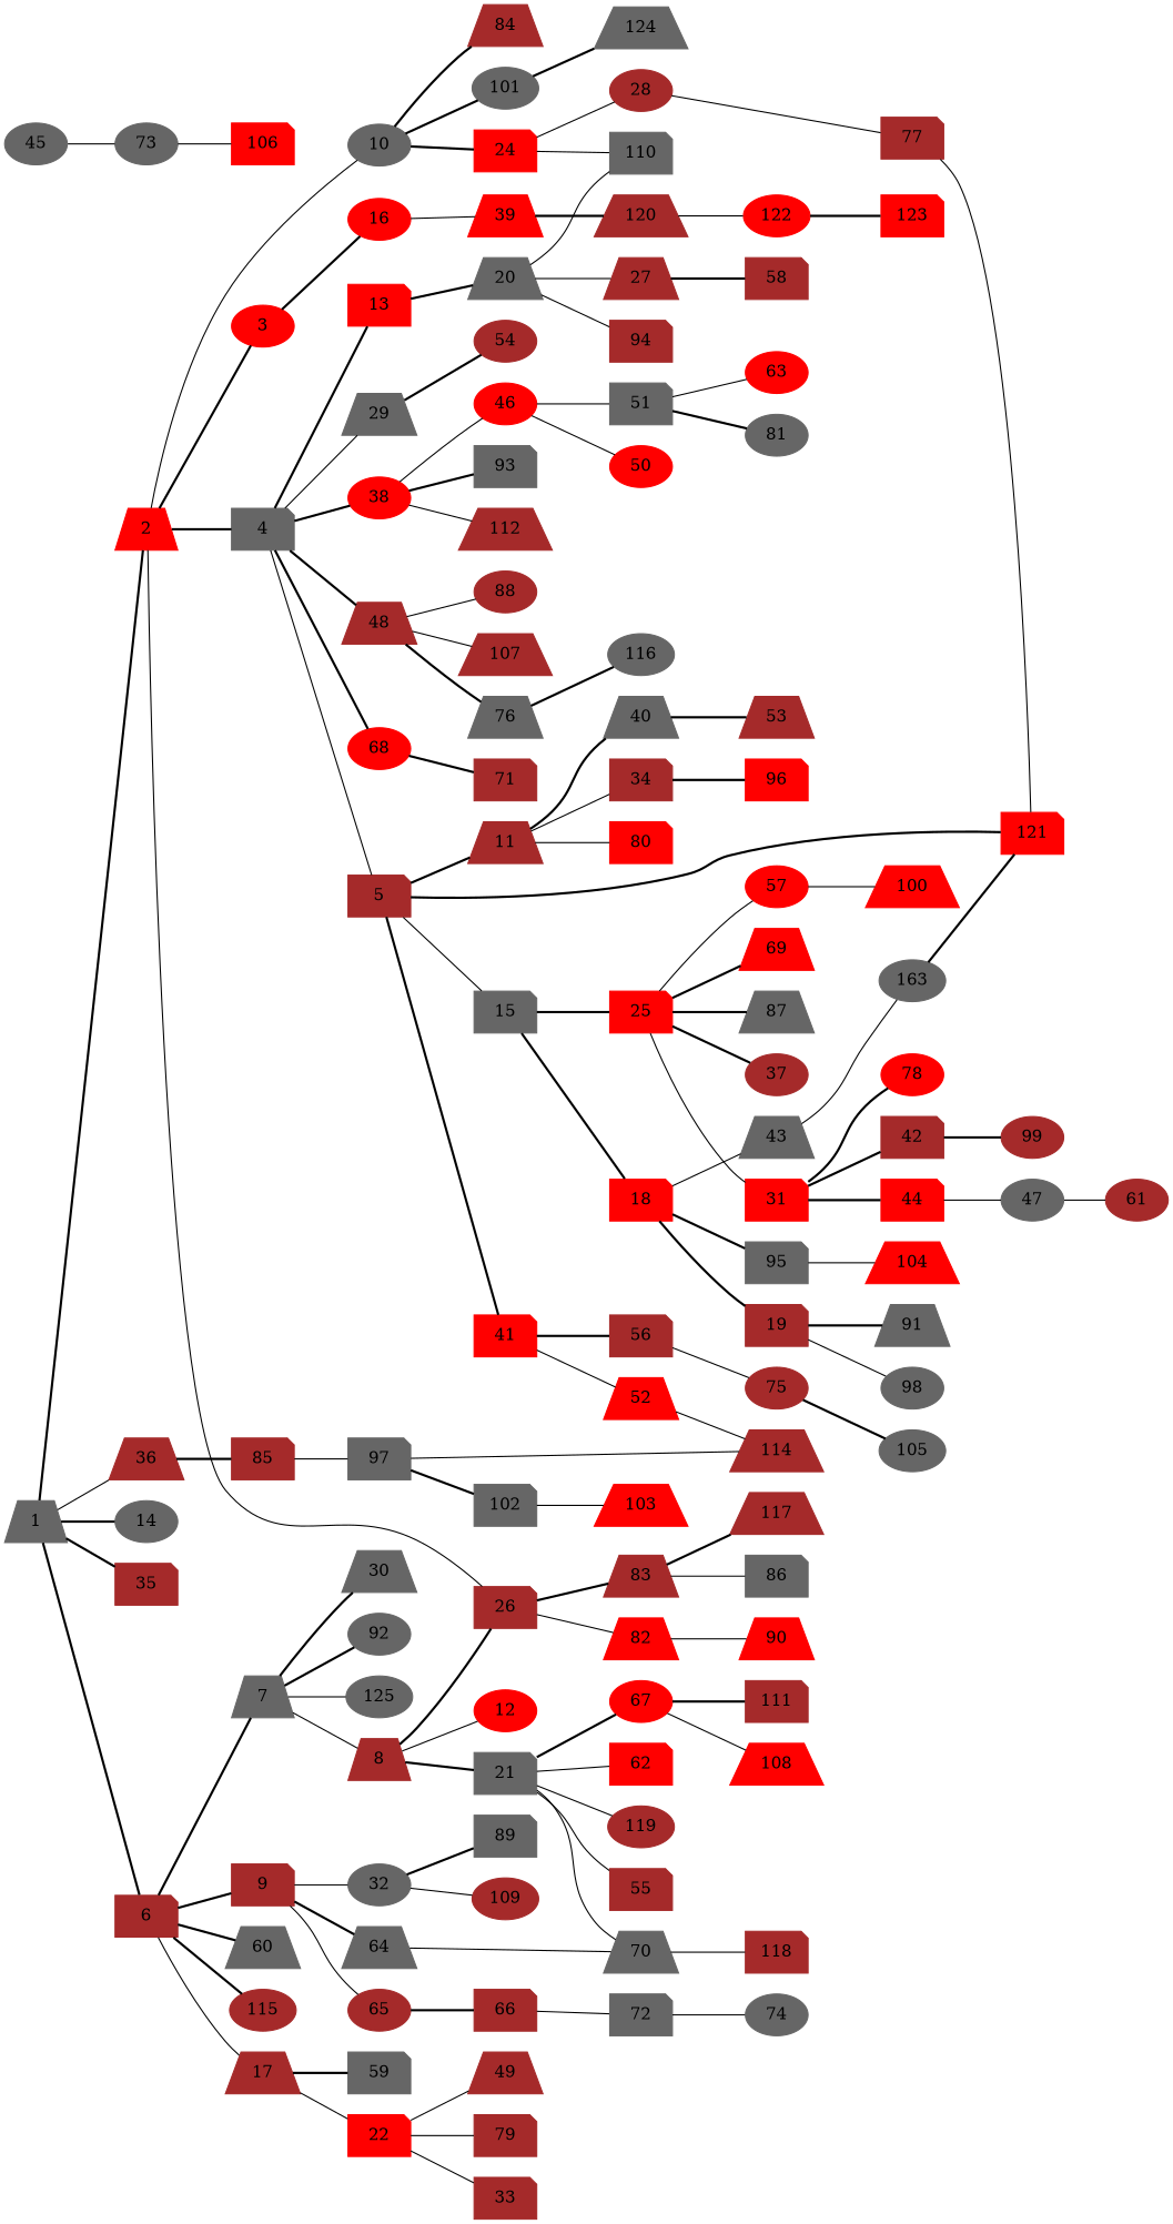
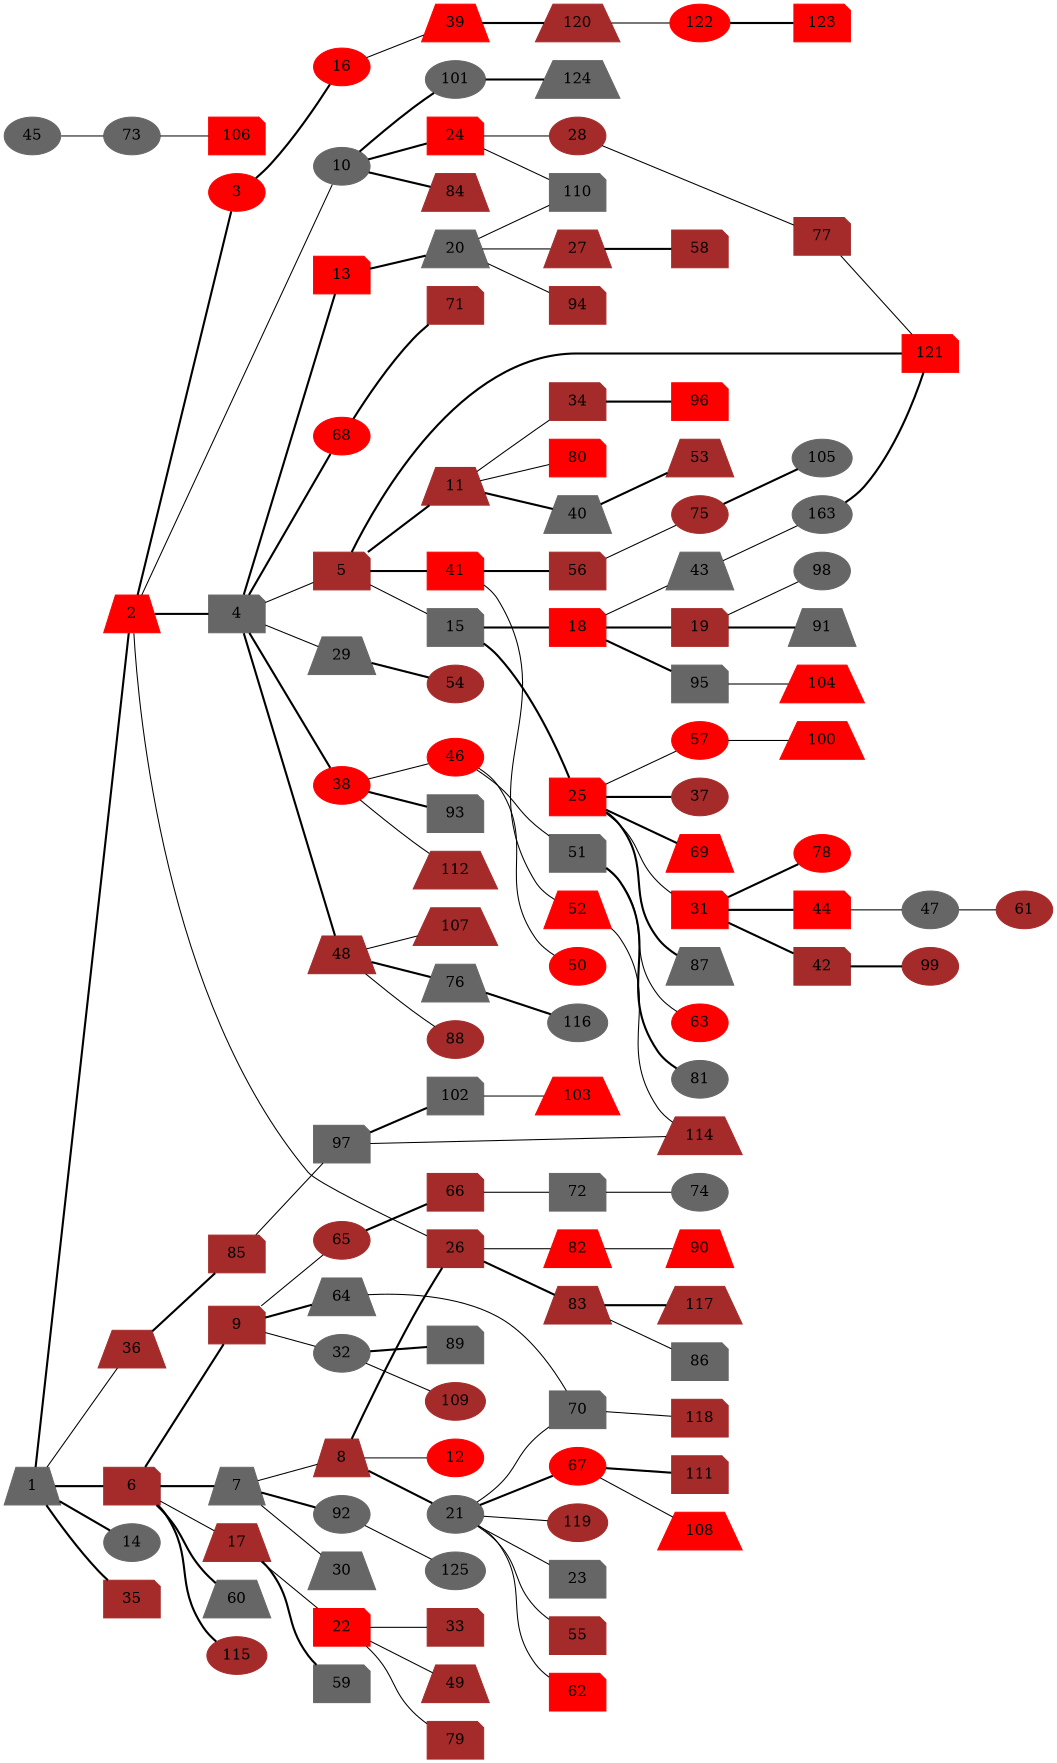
  graph {
    rankdir=LR
    node [color=brown shape=note style=filled]
    edge [style=solid]
    1 [color=gray40 shape=trapezium]
    2 [color=red shape=trapezium]
    6
    14 [color=gray40 shape=ellipse]
    35
    36 [shape=trapezium]
    3 [color=red shape=ellipse]
    4 [color=gray40]
    10 [color=gray40 shape=ellipse]
    26
    7 [color=gray40 shape=trapezium]
    9
    17 [shape=trapezium]
    60 [color=gray40 shape=trapezium]
    115 [shape=ellipse]
    85
    16 [color=red shape=ellipse]
    5
    13 [color=red]
    29 [color=gray40 shape=trapezium]
    38 [color=red shape=ellipse]
    48 [shape=trapezium]
    68 [color=red shape=ellipse]
    24 [color=red]
    84 [shape=trapezium]
    101 [color=gray40 shape=ellipse]
    82 [color=red shape=trapezium]
    83 [shape=trapezium]
    39 [color=red shape=trapezium]
    11 [shape=trapezium]
    15 [color=gray40]
    41 [color=red]
    121 [color=red]
    20 [color=gray40 shape=trapezium]
    54 [shape=ellipse]
    46 [color=red shape=ellipse]
    93 [color=gray40]
    112 [shape=trapezium]
    76 [color=gray40 shape=trapezium]
    88 [shape=ellipse]
    107 [shape=trapezium]
    71
    34
    40 [color=gray40 shape=trapezium]
    80 [color=red]
    18 [color=red]
    25 [color=red]
    52 [color=red shape=trapezium]
    56
    8 [shape=trapezium]
    30 [color=gray40 shape=trapezium]
    92 [color=gray40 shape=ellipse]
    125 [color=gray40 shape=ellipse]
    32 [color=gray40 shape=ellipse]
    64 [color=gray40 shape=trapezium]
    65 [shape=ellipse]
    22 [color=red]
    59 [color=gray40]
    12 [color=red shape=ellipse]
-   21 [color=gray40]
+   21 [color=gray40 shape=ellipse]
+   23 [color=gray40]
    55
    62 [color=red]
    67 [color=red shape=ellipse]
-   70 [color=gray40 shape=trapezium]
+   70 [color=gray40]
    119 [shape=ellipse]
    89 [color=gray40]
    109 [shape=ellipse]
    66
    28 [shape=ellipse]
    110 [color=gray40]
    124 [color=gray40 shape=trapezium]
    96 [color=red]
    53 [shape=trapezium]
    27 [shape=trapezium]
    94
    19
    43 [color=gray40 shape=trapezium]
    95 [color=gray40]
    31 [color=red]
    37 [shape=ellipse]
    57 [color=red shape=ellipse]
    69 [color=red shape=trapezium]
    87 [color=gray40 shape=trapezium]
    120 [shape=trapezium]
    33
    49 [shape=trapezium]
    79
    91 [color=gray40 shape=trapezium]
    98 [color=gray40 shape=ellipse]
    n91 [color=gray40 label=163 shape=ellipse]
    104 [color=red shape=trapezium]
    58
    45 [color=gray40 shape=ellipse]
    73 [color=gray40 shape=ellipse]
    108 [color=red shape=trapezium]
    111
    118
    77
    42
    44 [color=red]
    78 [color=red shape=ellipse]
    100 [color=red shape=trapezium]
    90 [color=red shape=trapezium]
    86 [color=gray40]
    117 [shape=trapezium]
    99 [shape=ellipse]
    47 [color=gray40 shape=ellipse]
    97 [color=gray40]
    50 [color=red shape=ellipse]
    51 [color=gray40]
    122 [color=red shape=ellipse]
    114 [shape=trapezium]
    75 [shape=ellipse]
    61 [shape=ellipse]
    106 [color=red]
    63 [color=red shape=ellipse]
    81 [color=gray40 shape=ellipse]
    116 [color=gray40 shape=ellipse]
    105 [color=gray40 shape=ellipse]
    72 [color=gray40]
    74 [color=gray40 shape=ellipse]
    102 [color=gray40]
    103 [color=red shape=trapezium]
    123 [color=red]
    1 -- 2 [style=bold]
    1 -- 6 [style=bold]
    1 -- 14 [style=bold]
    1 -- 35 [style=bold]
    1 -- 36
    2 -- 3 [style=bold]
    2 -- 4 [style=bold]
    2 -- 10
    2 -- 26
    6 -- 7 [style=bold]
    6 -- 9 [style=bold]
    6 -- 17
    6 -- 60 [style=bold]
    6 -- 115 [style=bold]
    36 -- 85 [style=bold]
    3 -- 16 [style=bold]
    4 -- 5
    4 -- 13 [style=bold]
    4 -- 29
    4 -- 38 [style=bold]
    4 -- 48 [style=bold]
    4 -- 68 [style=bold]
    10 -- 24 [style=bold]
    10 -- 84 [style=bold]
    10 -- 101 [style=bold]
    26 -- 82
    26 -- 83 [style=bold]
    7 -- 8
-   7 -- 30 [style=bold]
+   7 -- 30
    7 -- 92 [style=bold]
-   7 -- 125
+   92 -- 125
    9 -- 32
    9 -- 64 [style=bold]
    9 -- 65
    17 -- 22
    17 -- 59 [style=bold]
    85 -- 97
    16 -- 39
    5 -- 11 [style=bold]
    5 -- 15
    5 -- 41 [style=bold]
    5 -- 121 [style=bold]
    13 -- 20 [style=bold]
    29 -- 54 [style=bold]
    38 -- 46
    38 -- 93 [style=bold]
    38 -- 112
    48 -- 76 [style=bold]
    48 -- 88
    48 -- 107
    68 -- 71 [style=bold]
    24 -- 28
    24 -- 110
    101 -- 124 [style=bold]
    82 -- 90
    83 -- 86
    83 -- 117 [style=bold]
    39 -- 120 [style=bold]
    11 -- 34
    11 -- 40 [style=bold]
    11 -- 80
    15 -- 18 [style=bold]
    15 -- 25 [style=bold]
    41 -- 52
    41 -- 56 [style=bold]
    20 -- 110
    20 -- 27
    20 -- 94
    46 -- 50
    46 -- 51
    76 -- 116 [style=bold]
    34 -- 96 [style=bold]
    40 -- 53 [style=bold]
    18 -- 19 [style=bold]
    18 -- 43
    18 -- 95 [style=bold]
    25 -- 31
    25 -- 37 [style=bold]
    25 -- 57
    25 -- 69 [style=bold]
    25 -- 87 [style=bold]
    52 -- 114
    56 -- 75
    8 -- 26 [style=bold]
    8 -- 12
    8 -- 21 [style=bold]
    32 -- 89 [style=bold]
    32 -- 109
    64 -- 70
    65 -- 66 [style=bold]
    22 -- 33
    22 -- 49
    22 -- 79
+   21 -- 23
    21 -- 55
    21 -- 62
    21 -- 67 [style=bold]
    21 -- 70
    21 -- 119
    67 -- 108
    67 -- 111 [style=bold]
    70 -- 118
    66 -- 72
    28 -- 77
    27 -- 58 [style=bold]
    19 -- 91 [style=bold]
    19 -- 98
    43 -- n91
    95 -- 104
    31 -- 42 [style=bold]
    31 -- 44 [style=bold]
    31 -- 78 [style=bold]
    57 -- 100
    120 -- 122
    n91 -- 121 [style=bold]
    45 -- 73
    73 -- 106
    77 -- 121
    42 -- 99 [style=bold]
    44 -- 47
    47 -- 61
    97 -- 114
    97 -- 102 [style=bold]
    51 -- 63
    51 -- 81 [style=bold]
    122 -- 123 [style=bold]
    75 -- 105 [style=bold]
    72 -- 74
    102 -- 103
  }
